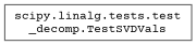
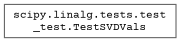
  digraph {
    rankdir=LR
    fontname="Courier Prime"
-   n1 [color=grey40 fillcolor=white fontname="Courier Prime" fontsize=10 height=0.2 label="scipy.linalg.tests.test\l_decomp.TestSVDVals" shape=box style=filled width=0.4]
+   n1 [color=grey40 fillcolor=white fontname="Courier Prime" fontsize=10 height=0.2 label="scipy.linalg.tests.test\l_test.TestSVDVals" shape=box style=filled width=0.4]
  }
